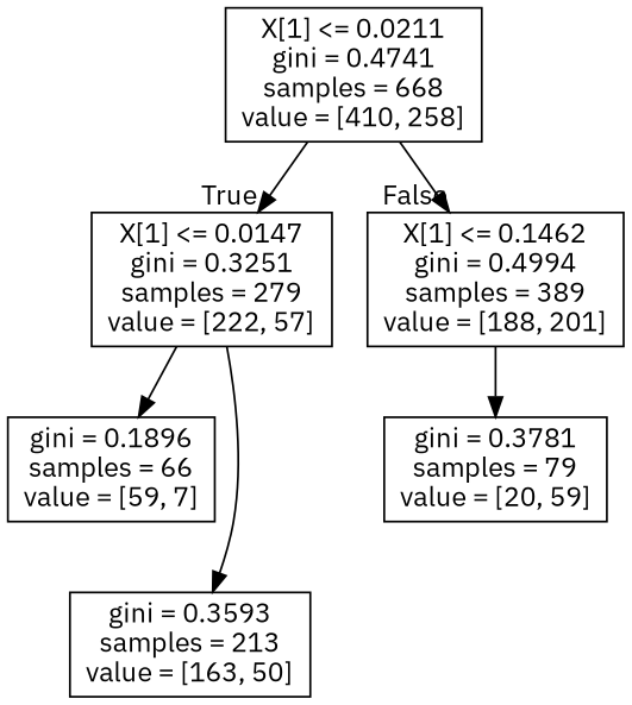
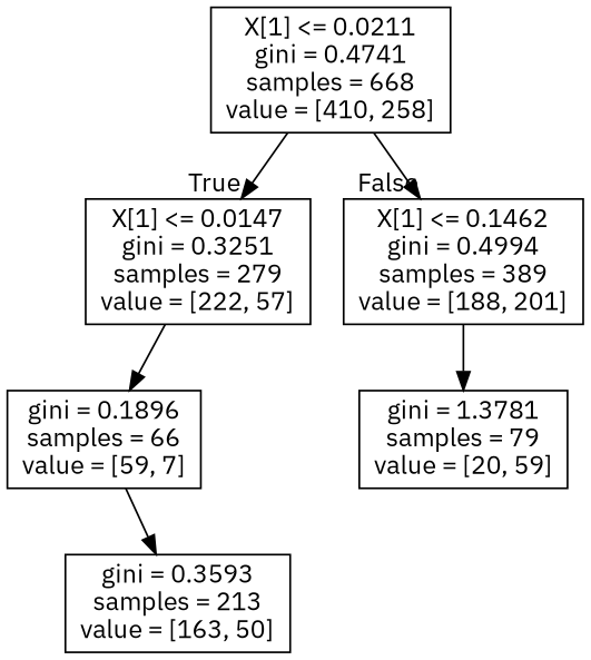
  digraph {
    fontname="IBM Plex Sans"
    node [fontname="IBM Plex Sans" shape=box]
    edge [fontname="IBM Plex Sans"]
    n1 [label="X[1] <= 0.0211\ngini = 0.4741\nsamples = 668\nvalue = [410, 258]"]
    n2 [label="X[1] <= 0.0147\ngini = 0.3251\nsamples = 279\nvalue = [222, 57]"]
    n3 [label="X[1] <= 0.1462\ngini = 0.4994\nsamples = 389\nvalue = [188, 201]"]
    n4 [label="gini = 0.1896\nsamples = 66\nvalue = [59, 7]"]
    n5 [label="gini = 0.3593\nsamples = 213\nvalue = [163, 50]"]
-   n6 [label="gini = 0.3781\nsamples = 79\nvalue = [20, 59]"]
+   n6 [label="gini = 1.3781\nsamples = 79\nvalue = [20, 59]"]
    n1 -> n2 [headlabel=True labelangle=45 labeldistance=2.5]
    n1 -> n3 [headlabel=False labelangle=-45 labeldistance=2.5]
    n2 -> n4
-   n2 -> n5
+   n4 -> n5
    n3 -> n6
  }
